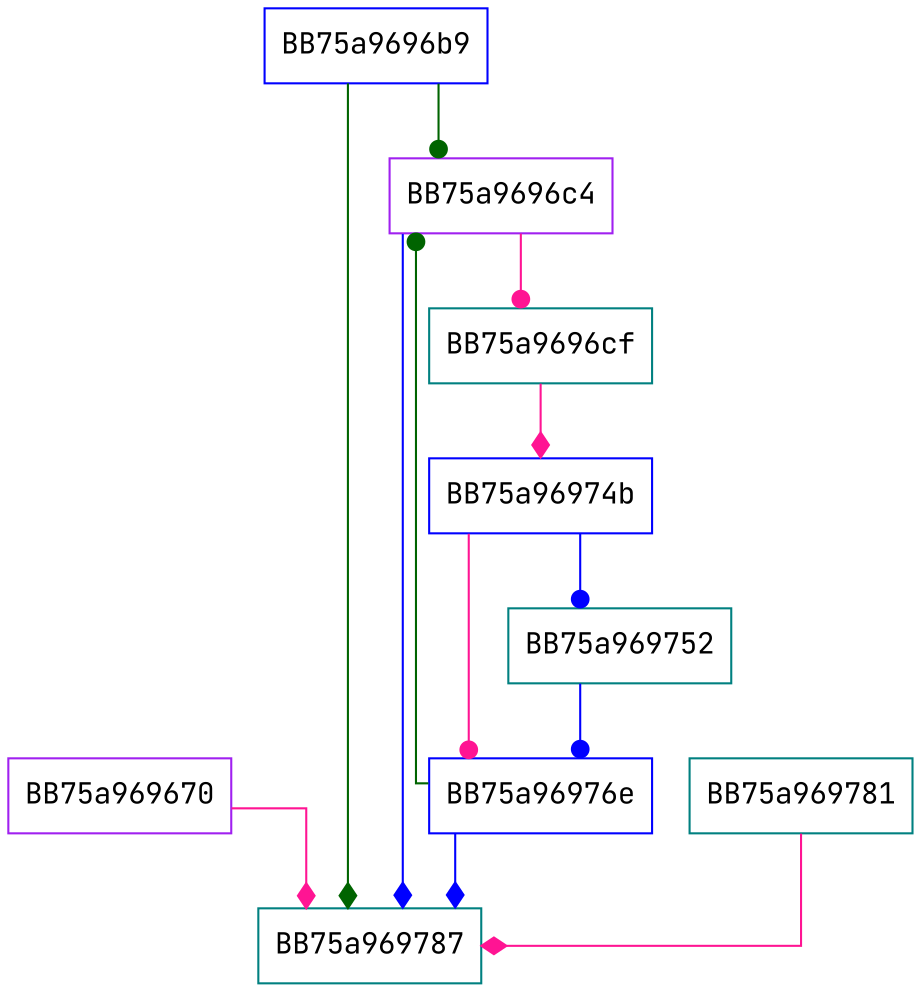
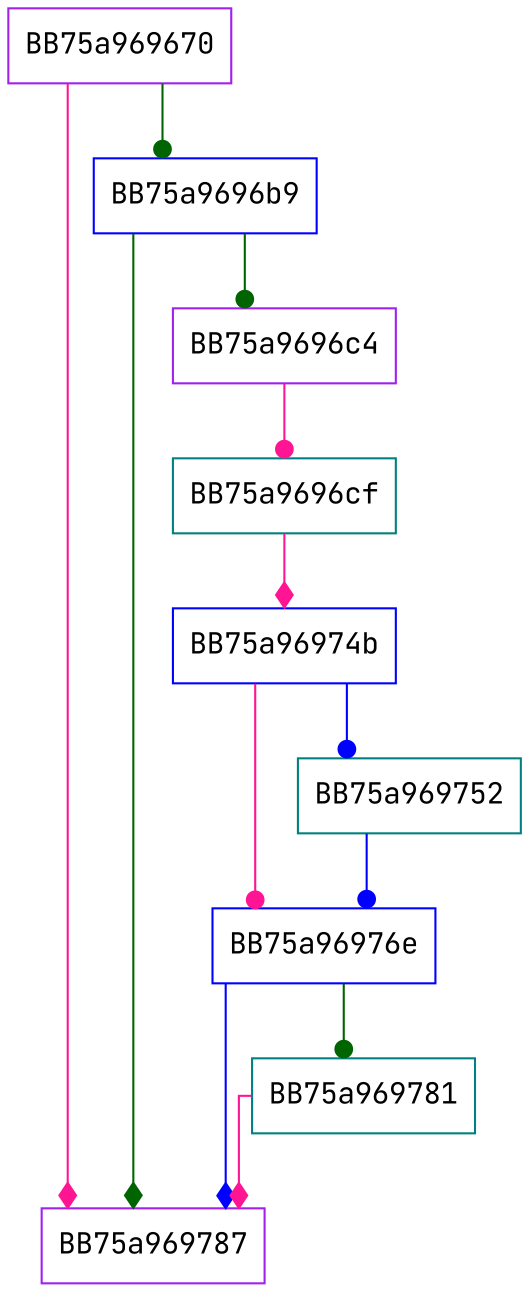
  digraph {
    fontname="JetBrains Mono"
    splines=ortho
    node [color=purple fontname="JetBrains Mono" shape=box]
    edge [arrowhead=dot color=deeppink fontname="JetBrains Mono"]
    BB75a969670
-   BB75a969787 [color=teal]
+   BB75a969787
    BB75a9696b9 [color=blue]
    BB75a9696c4
    BB75a9696cf [color=teal]
    BB75a96974b [color=blue]
    BB75a96976e [color=blue]
    BB75a969781 [color=teal]
    BB75a969752 [color=teal]
    BB75a969670 -> BB75a969787 [arrowhead=diamond]
+   BB75a969670 -> BB75a9696b9 [color=darkgreen]
    BB75a9696b9 -> BB75a969787 [arrowhead=diamond color=darkgreen]
    BB75a9696b9 -> BB75a9696c4 [color=darkgreen]
-   BB75a9696c4 -> BB75a969787 [arrowhead=diamond color=blue]
    BB75a9696c4 -> BB75a9696cf
    BB75a9696cf -> BB75a96974b [arrowhead=diamond]
    BB75a96974b -> BB75a96976e
    BB75a96974b -> BB75a969752 [color=blue]
    BB75a96976e -> BB75a969787 [arrowhead=diamond color=blue]
-   BB75a96976e -> BB75a9696c4 [color=darkgreen]
+   BB75a96976e -> BB75a969781 [color=darkgreen]
    BB75a969781 -> BB75a969787 [arrowhead=diamond]
    BB75a969752 -> BB75a96976e [color=blue]
  }
